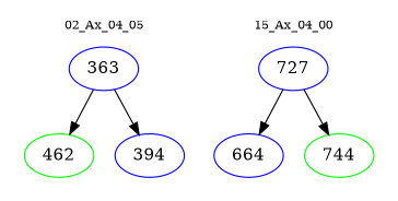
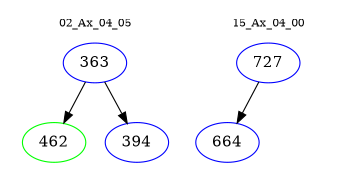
  digraph {
    fontname="DejaVu Serif"
    node [color=blue fontname="DejaVu Serif"]
    edge [color=black fontname="DejaVu Serif"]
    n1 [label=363]
    n2 [color=green label=462]
    n3 [label=394]
    n4 [label=727]
    n5 [label=664]
-   n6 [color=green label=744]
    subgraph cluster_1 {
      color=white
      fontsize=10
      label="02_Ax_04_05"
      n1
      n2
      n3
    }
    subgraph cluster_2 {
      color=white
      fontsize=10
      label="15_Ax_04_00"
      n4
      n5
-     n6
    }
    n1 -> n2
    n1 -> n3
    n4 -> n5
-   n4 -> n6
  }
